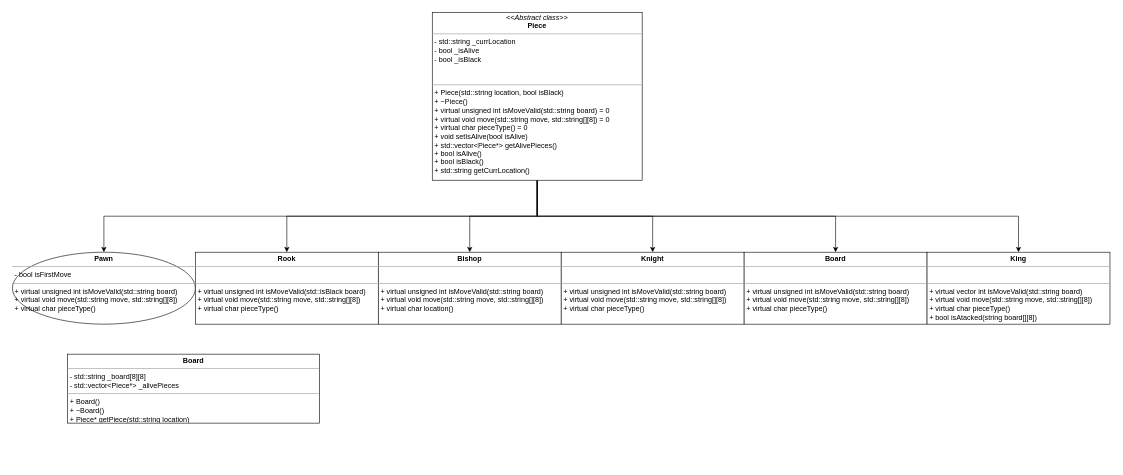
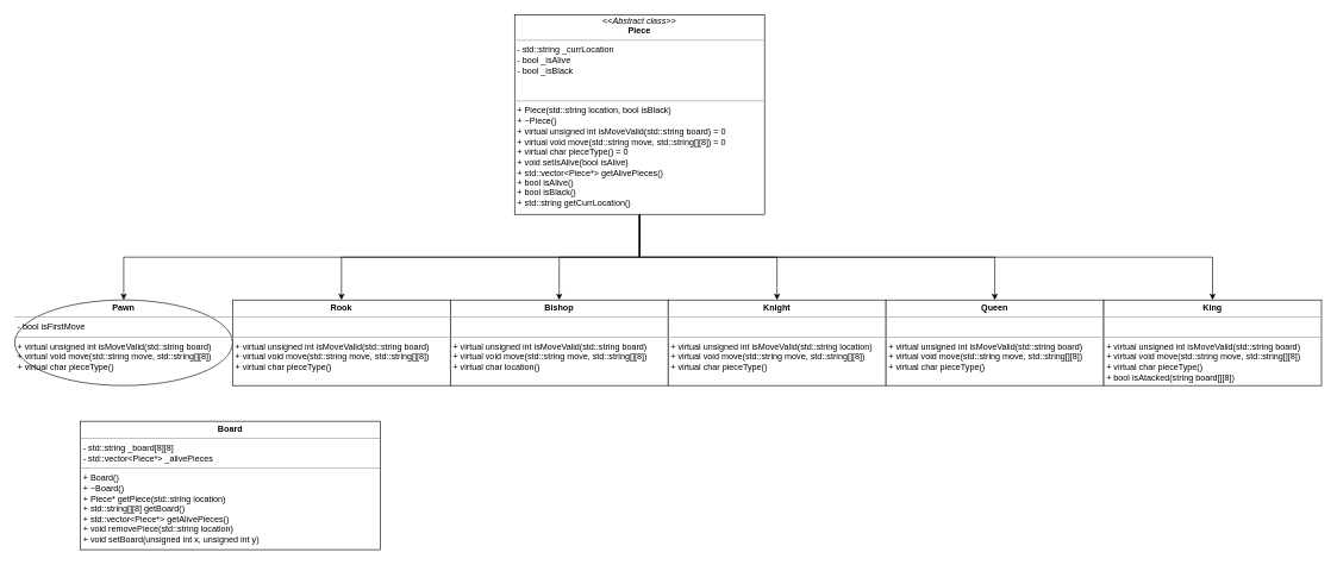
  <mxCell id="0" />
  <mxCell id="1" parent="0" />
  <mxCell id="2" style="edgeStyle=orthogonalEdgeStyle;rounded=0;orthogonalLoop=1;jettySize=auto;html=1;exitX=0.5;exitY=1;exitDx=0;exitDy=0;entryX=0.5;entryY=0;entryDx=0;entryDy=0;" edge="1" parent="1" source="8" target="12"><mxGeometry relative="1" as="geometry" /></mxCell>
  <mxCell id="3" style="edgeStyle=orthogonalEdgeStyle;rounded=0;orthogonalLoop=1;jettySize=auto;html=1;exitX=0.5;exitY=1;exitDx=0;exitDy=0;" edge="1" parent="1" source="8" target="13"><mxGeometry relative="1" as="geometry" /></mxCell>
  <mxCell id="4" style="edgeStyle=orthogonalEdgeStyle;rounded=0;orthogonalLoop=1;jettySize=auto;html=1;exitX=0.5;exitY=1;exitDx=0;exitDy=0;" edge="1" parent="1" source="8" target="11"><mxGeometry relative="1" as="geometry" /></mxCell>
  <mxCell id="5" style="edgeStyle=orthogonalEdgeStyle;rounded=0;orthogonalLoop=1;jettySize=auto;html=1;exitX=0.5;exitY=1;exitDx=0;exitDy=0;entryX=0.5;entryY=0;entryDx=0;entryDy=0;" edge="1" parent="1" source="8" target="9"><mxGeometry relative="1" as="geometry" /></mxCell>
  <mxCell id="6" style="edgeStyle=orthogonalEdgeStyle;rounded=0;orthogonalLoop=1;jettySize=auto;html=1;exitX=0.5;exitY=1;exitDx=0;exitDy=0;" edge="1" parent="1" source="8" target="14"><mxGeometry relative="1" as="geometry" /></mxCell>
  <mxCell id="7" style="edgeStyle=orthogonalEdgeStyle;rounded=0;orthogonalLoop=1;jettySize=auto;html=1;exitX=0.5;exitY=1;exitDx=0;exitDy=0;" edge="1" parent="1" source="8" target="15"><mxGeometry relative="1" as="geometry" /></mxCell>
  <mxCell id="8" value="&lt;p style=&quot;margin: 4px 0px 0px ; text-align: center ; line-height: 110%&quot;&gt;&lt;i&gt;&amp;lt;&amp;lt;Abstract class&amp;gt;&amp;gt;&lt;/i&gt;&lt;br&gt;&lt;b&gt;Piece&lt;/b&gt;&lt;/p&gt;&lt;hr size=&quot;1&quot;&gt;&lt;p style=&quot;margin: 0px ; margin-left: 4px&quot;&gt;- std::string _currLocation&lt;br&gt;- bool _isAlive&lt;/p&gt;&lt;p style=&quot;margin: 0px ; margin-left: 4px&quot;&gt;- bool _isBlack&lt;/p&gt;&lt;p style=&quot;margin: 0px ; margin-left: 4px&quot;&gt;&lt;br&gt;&lt;/p&gt;&lt;p style=&quot;margin: 0px ; margin-left: 4px&quot;&gt;&lt;br&gt;&lt;/p&gt;&lt;hr size=&quot;1&quot;&gt;&lt;p style=&quot;margin: 0px ; margin-left: 4px&quot;&gt;+ Piece(std::string location, bool isBlack)&lt;/p&gt;&lt;p style=&quot;margin: 0px ; margin-left: 4px&quot;&gt;+ ~Piece()&lt;/p&gt;&lt;p style=&quot;margin: 0px ; margin-left: 4px&quot;&gt;+ virtual unsigned int isMoveValid(std::string board) = 0&lt;br&gt;+ virtual void move(std::string move, std::string[][8]) = 0&lt;/p&gt;&lt;p style=&quot;margin: 0px ; margin-left: 4px&quot;&gt;+ virtual char pieceType() = 0&lt;/p&gt;&lt;p style=&quot;margin: 0px ; margin-left: 4px&quot;&gt;+ void setIsAlive(bool isAlive)&lt;/p&gt;&lt;p style=&quot;margin: 0px ; margin-left: 4px&quot;&gt;+ std::vector&amp;lt;Piece*&amp;gt; getAlivePieces()&lt;/p&gt;&lt;p style=&quot;margin: 0px ; margin-left: 4px&quot;&gt;+ bool isAlive()&lt;/p&gt;&lt;p style=&quot;margin: 0px ; margin-left: 4px&quot;&gt;+ bool isBlack()&lt;/p&gt;&lt;p style=&quot;margin: 0px ; margin-left: 4px&quot;&gt;+ std::string getCurrLocation()&lt;/p&gt;" style="verticalAlign=top;align=left;overflow=fill;fontSize=12;fontFamily=Helvetica;html=1;" parent="1" vertex="1"><mxGeometry x="720" y="20" width="350" height="280" as="geometry" /></mxCell>
  <mxCell id="9" value="&lt;p style=&quot;margin: 0px ; margin-top: 4px ; text-align: center&quot;&gt;&lt;b&gt;Pawn&lt;/b&gt;&lt;/p&gt;&lt;hr size=&quot;1&quot;&gt;&lt;p style=&quot;margin: 0px ; margin-left: 4px&quot;&gt;- bool isFirstMove&lt;/p&gt;&lt;hr size=&quot;1&quot;&gt;&lt;p style=&quot;margin: 0px 0px 0px 4px&quot;&gt;+ virtual unsigned int isMoveValid(std::string board)&lt;br&gt;+ virtual void move(std::string move, std::string[][8])&lt;/p&gt;&lt;p style=&quot;margin: 0px ; margin-left: 4px&quot;&gt;&lt;span&gt;+ virtual char pieceType()&lt;/span&gt;&amp;nbsp;&lt;/p&gt;" style="ellipse;verticalAlign=top;align=left;overflow=fill;fontSize=12;fontFamily=Helvetica;html=1;" parent="1" vertex="1"><mxGeometry x="20" y="420" width="305" height="120" as="geometry" /></mxCell>
- <mxCell id="10" value="&lt;p style=&quot;margin: 0px ; margin-top: 4px ; text-align: center&quot;&gt;&lt;b&gt;Board&lt;/b&gt;&lt;/p&gt;&lt;hr size=&quot;1&quot;&gt;&lt;p style=&quot;margin: 0px ; margin-left: 4px&quot;&gt;- std::string _board[8][8]&lt;/p&gt;&lt;p style=&quot;margin: 0px ; margin-left: 4px&quot;&gt;- std::vector&amp;lt;Piece*&amp;gt; _alivePieces&lt;/p&gt;&lt;hr size=&quot;1&quot;&gt;&lt;p style=&quot;margin: 0px ; margin-left: 4px&quot;&gt;+ Board()&lt;/p&gt;&lt;p style=&quot;margin: 0px ; margin-left: 4px&quot;&gt;+ ~Board()&lt;/p&gt;&lt;p style=&quot;margin: 0px ; margin-left: 4px&quot;&gt;+ Piece* getPiece(std::string location)&lt;/p&gt;&lt;p style=&quot;margin: 0px ; margin-left: 4px&quot;&gt;+ std::string[][8] getBoard()&lt;/p&gt;&lt;p style=&quot;margin: 0px ; margin-left: 4px&quot;&gt;+ std::vector&amp;lt;Piece*&amp;gt; getAlivePieces()&lt;/p&gt;&lt;p style=&quot;margin: 0px ; margin-left: 4px&quot;&gt;+ void removePiece(std::string location)&lt;/p&gt;&lt;p style=&quot;margin: 0px ; margin-left: 4px&quot;&gt;+ void setBoard(unsigned int x, unsigned int y)&lt;/p&gt;&lt;p style=&quot;margin: 0px ; margin-left: 4px&quot;&gt;&lt;br&gt;&lt;/p&gt;&lt;p style=&quot;margin: 0px ; margin-left: 4px&quot;&gt;&lt;br&gt;&lt;/p&gt;&lt;p style=&quot;margin: 0px ; margin-left: 4px&quot;&gt;&lt;br&gt;&lt;/p&gt;" style="verticalAlign=top;align=left;overflow=fill;fontSize=12;fontFamily=Helvetica;html=1;" parent="1" vertex="1"><mxGeometry x="112" y="590" width="420" height="115" as="geometry" /></mxCell>
- <mxCell id="11" value="&lt;p style=&quot;margin: 0px ; margin-top: 4px ; text-align: center&quot;&gt;&lt;b&gt;Rook&lt;/b&gt;&lt;/p&gt;&lt;hr size=&quot;1&quot;&gt;&lt;p style=&quot;margin: 0px ; margin-left: 4px&quot;&gt;&lt;br&gt;&lt;/p&gt;&lt;hr size=&quot;1&quot;&gt;&lt;p style=&quot;margin: 0px 0px 0px 4px&quot;&gt;+ virtual unsigned int isMoveValid(std::isBlack board)&lt;br&gt;+ virtual void move(std::string move, std::string[][8])&lt;/p&gt;&lt;p style=&quot;margin: 0px ; margin-left: 4px&quot;&gt;&lt;span&gt;+ virtual char pieceType()&lt;/span&gt;&amp;nbsp;&lt;/p&gt;" style="verticalAlign=top;align=left;overflow=fill;fontSize=12;fontFamily=Helvetica;html=1;" vertex="1" parent="1"><mxGeometry x="325" y="420" width="305" height="120" as="geometry" /></mxCell>
+ <mxCell id="10" value="&lt;p style=&quot;margin: 0px ; margin-top: 4px ; text-align: center&quot;&gt;&lt;b&gt;Board&lt;/b&gt;&lt;/p&gt;&lt;hr size=&quot;1&quot;&gt;&lt;p style=&quot;margin: 0px ; margin-left: 4px&quot;&gt;- std::string _board[8][8]&lt;/p&gt;&lt;p style=&quot;margin: 0px ; margin-left: 4px&quot;&gt;- std::vector&amp;lt;Piece*&amp;gt; _alivePieces&lt;/p&gt;&lt;hr size=&quot;1&quot;&gt;&lt;p style=&quot;margin: 0px ; margin-left: 4px&quot;&gt;+ Board()&lt;/p&gt;&lt;p style=&quot;margin: 0px ; margin-left: 4px&quot;&gt;+ ~Board()&lt;/p&gt;&lt;p style=&quot;margin: 0px ; margin-left: 4px&quot;&gt;+ Piece* getPiece(std::string location)&lt;/p&gt;&lt;p style=&quot;margin: 0px ; margin-left: 4px&quot;&gt;+ std::string[][8] getBoard()&lt;/p&gt;&lt;p style=&quot;margin: 0px ; margin-left: 4px&quot;&gt;+ std::vector&amp;lt;Piece*&amp;gt; getAlivePieces()&lt;/p&gt;&lt;p style=&quot;margin: 0px ; margin-left: 4px&quot;&gt;+ void removePiece(std::string location)&lt;/p&gt;&lt;p style=&quot;margin: 0px ; margin-left: 4px&quot;&gt;+ void setBoard(unsigned int x, unsigned int y)&lt;/p&gt;&lt;p style=&quot;margin: 0px ; margin-left: 4px&quot;&gt;&lt;br&gt;&lt;/p&gt;&lt;p style=&quot;margin: 0px ; margin-left: 4px&quot;&gt;&lt;br&gt;&lt;/p&gt;&lt;p style=&quot;margin: 0px ; margin-left: 4px&quot;&gt;&lt;br&gt;&lt;/p&gt;" style="verticalAlign=top;align=left;overflow=fill;fontSize=12;fontFamily=Helvetica;html=1;" parent="1" vertex="1"><mxGeometry x="112" y="590" width="420" height="180" as="geometry" /></mxCell>
+ <mxCell id="11" value="&lt;p style=&quot;margin: 0px ; margin-top: 4px ; text-align: center&quot;&gt;&lt;b&gt;Rook&lt;/b&gt;&lt;/p&gt;&lt;hr size=&quot;1&quot;&gt;&lt;p style=&quot;margin: 0px ; margin-left: 4px&quot;&gt;&lt;br&gt;&lt;/p&gt;&lt;hr size=&quot;1&quot;&gt;&lt;p style=&quot;margin: 0px 0px 0px 4px&quot;&gt;+ virtual unsigned int isMoveValid(std::string board)&lt;br&gt;+ virtual void move(std::string move, std::string[][8])&lt;/p&gt;&lt;p style=&quot;margin: 0px ; margin-left: 4px&quot;&gt;&lt;span&gt;+ virtual char pieceType()&lt;/span&gt;&amp;nbsp;&lt;/p&gt;" style="verticalAlign=top;align=left;overflow=fill;fontSize=12;fontFamily=Helvetica;html=1;" vertex="1" parent="1"><mxGeometry x="325" y="420" width="305" height="120" as="geometry" /></mxCell>
  <mxCell id="12" value="&lt;p style=&quot;margin: 0px ; margin-top: 4px ; text-align: center&quot;&gt;&lt;b&gt;Bishop&lt;/b&gt;&lt;/p&gt;&lt;hr size=&quot;1&quot;&gt;&lt;p style=&quot;margin: 0px ; margin-left: 4px&quot;&gt;&lt;br&gt;&lt;/p&gt;&lt;hr size=&quot;1&quot;&gt;&lt;p style=&quot;margin: 0px 0px 0px 4px&quot;&gt;+ virtual unsigned int isMoveValid(std::string board)&lt;br&gt;+ virtual void move(std::string move, std::string[][8])&lt;/p&gt;&lt;p style=&quot;margin: 0px ; margin-left: 4px&quot;&gt;&lt;span&gt;+ virtual char location()&lt;/span&gt;&amp;nbsp;&lt;/p&gt;" style="verticalAlign=top;align=left;overflow=fill;fontSize=12;fontFamily=Helvetica;html=1;" vertex="1" parent="1"><mxGeometry x="630" y="420" width="305" height="120" as="geometry" /></mxCell>
- <mxCell id="13" value="&lt;p style=&quot;margin: 0px ; margin-top: 4px ; text-align: center&quot;&gt;&lt;b&gt;Knight&lt;/b&gt;&lt;/p&gt;&lt;hr size=&quot;1&quot;&gt;&lt;p style=&quot;margin: 0px ; margin-left: 4px&quot;&gt;&lt;br&gt;&lt;/p&gt;&lt;hr size=&quot;1&quot;&gt;&lt;p style=&quot;margin: 0px 0px 0px 4px&quot;&gt;+ virtual unsigned int isMoveValid(std::string board)&lt;br&gt;+ virtual void move(std::string move, std::string[][8])&lt;/p&gt;&lt;p style=&quot;margin: 0px ; margin-left: 4px&quot;&gt;&lt;span&gt;+ virtual char pieceType()&lt;/span&gt;&amp;nbsp;&lt;/p&gt;&lt;p style=&quot;margin: 0px ; margin-left: 4px&quot;&gt;&lt;br&gt;&lt;/p&gt;" style="verticalAlign=top;align=left;overflow=fill;fontSize=12;fontFamily=Helvetica;html=1;" vertex="1" parent="1"><mxGeometry x="935" y="420" width="305" height="120" as="geometry" /></mxCell>
- <mxCell id="14" value="&lt;p style=&quot;margin: 0px ; margin-top: 4px ; text-align: center&quot;&gt;&lt;b&gt;Board&lt;/b&gt;&lt;/p&gt;&lt;hr size=&quot;1&quot;&gt;&lt;p style=&quot;margin: 0px ; margin-left: 4px&quot;&gt;&lt;br&gt;&lt;/p&gt;&lt;hr size=&quot;1&quot;&gt;&lt;p style=&quot;margin: 0px 0px 0px 4px&quot;&gt;+ virtual unsigned int isMoveValid(std::string board)&lt;br&gt;+ virtual void move(std::string move, std::string[][8])&lt;/p&gt;&lt;p style=&quot;margin: 0px ; margin-left: 4px&quot;&gt;&lt;span&gt;+ virtual char pieceType()&lt;/span&gt;&amp;nbsp;&lt;/p&gt;" style="verticalAlign=top;align=left;overflow=fill;fontSize=12;fontFamily=Helvetica;html=1;" vertex="1" parent="1"><mxGeometry x="1240" y="420" width="305" height="120" as="geometry" /></mxCell>
- <mxCell id="15" value="&lt;p style=&quot;margin: 0px ; margin-top: 4px ; text-align: center&quot;&gt;&lt;b&gt;King&lt;/b&gt;&lt;/p&gt;&lt;hr size=&quot;1&quot;&gt;&lt;p style=&quot;margin: 0px ; margin-left: 4px&quot;&gt;&lt;br&gt;&lt;/p&gt;&lt;hr size=&quot;1&quot;&gt;&lt;p style=&quot;margin: 0px 0px 0px 4px&quot;&gt;+ virtual vector int isMoveValid(std::string board)&lt;br&gt;+ virtual void move(std::string move, std::string[][8])&lt;/p&gt;&lt;p style=&quot;margin: 0px ; margin-left: 4px&quot;&gt;&lt;span&gt;+ virtual char pieceType()&lt;/span&gt;&amp;nbsp;&lt;/p&gt;&lt;p style=&quot;margin: 0px ; margin-left: 4px&quot;&gt;+ bool isAtacked(string board[][8])&lt;br&gt;&lt;/p&gt;" style="verticalAlign=top;align=left;overflow=fill;fontSize=12;fontFamily=Helvetica;html=1;" vertex="1" parent="1"><mxGeometry x="1545" y="420" width="305" height="120" as="geometry" /></mxCell>
+ <mxCell id="13" value="&lt;p style=&quot;margin: 0px ; margin-top: 4px ; text-align: center&quot;&gt;&lt;b&gt;Knight&lt;/b&gt;&lt;/p&gt;&lt;hr size=&quot;1&quot;&gt;&lt;p style=&quot;margin: 0px ; margin-left: 4px&quot;&gt;&lt;br&gt;&lt;/p&gt;&lt;hr size=&quot;1&quot;&gt;&lt;p style=&quot;margin: 0px 0px 0px 4px&quot;&gt;+ virtual unsigned int isMoveValid(std::string location)&lt;br&gt;+ virtual void move(std::string move, std::string[][8])&lt;/p&gt;&lt;p style=&quot;margin: 0px ; margin-left: 4px&quot;&gt;&lt;span&gt;+ virtual char pieceType()&lt;/span&gt;&amp;nbsp;&lt;/p&gt;&lt;p style=&quot;margin: 0px ; margin-left: 4px&quot;&gt;&lt;br&gt;&lt;/p&gt;" style="verticalAlign=top;align=left;overflow=fill;fontSize=12;fontFamily=Helvetica;html=1;" vertex="1" parent="1"><mxGeometry x="935" y="420" width="305" height="120" as="geometry" /></mxCell>
+ <mxCell id="14" value="&lt;p style=&quot;margin: 0px ; margin-top: 4px ; text-align: center&quot;&gt;&lt;b&gt;Queen&lt;/b&gt;&lt;/p&gt;&lt;hr size=&quot;1&quot;&gt;&lt;p style=&quot;margin: 0px ; margin-left: 4px&quot;&gt;&lt;br&gt;&lt;/p&gt;&lt;hr size=&quot;1&quot;&gt;&lt;p style=&quot;margin: 0px 0px 0px 4px&quot;&gt;+ virtual unsigned int isMoveValid(std::string board)&lt;br&gt;+ virtual void move(std::string move, std::string[][8])&lt;/p&gt;&lt;p style=&quot;margin: 0px ; margin-left: 4px&quot;&gt;&lt;span&gt;+ virtual char pieceType()&lt;/span&gt;&amp;nbsp;&lt;/p&gt;" style="verticalAlign=top;align=left;overflow=fill;fontSize=12;fontFamily=Helvetica;html=1;" vertex="1" parent="1"><mxGeometry x="1240" y="420" width="305" height="120" as="geometry" /></mxCell>
+ <mxCell id="15" value="&lt;p style=&quot;margin: 0px ; margin-top: 4px ; text-align: center&quot;&gt;&lt;b&gt;King&lt;/b&gt;&lt;/p&gt;&lt;hr size=&quot;1&quot;&gt;&lt;p style=&quot;margin: 0px ; margin-left: 4px&quot;&gt;&lt;br&gt;&lt;/p&gt;&lt;hr size=&quot;1&quot;&gt;&lt;p style=&quot;margin: 0px 0px 0px 4px&quot;&gt;+ virtual unsigned int isMoveValid(std::string board)&lt;br&gt;+ virtual void move(std::string move, std::string[][8])&lt;/p&gt;&lt;p style=&quot;margin: 0px ; margin-left: 4px&quot;&gt;&lt;span&gt;+ virtual char pieceType()&lt;/span&gt;&amp;nbsp;&lt;/p&gt;&lt;p style=&quot;margin: 0px ; margin-left: 4px&quot;&gt;+ bool isAtacked(string board[][8])&lt;br&gt;&lt;/p&gt;" style="verticalAlign=top;align=left;overflow=fill;fontSize=12;fontFamily=Helvetica;html=1;" vertex="1" parent="1"><mxGeometry x="1545" y="420" width="305" height="120" as="geometry" /></mxCell>
